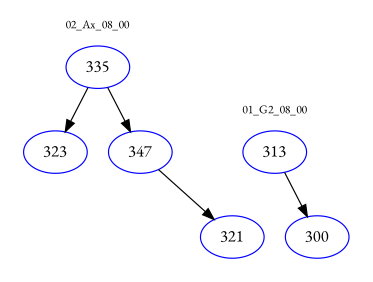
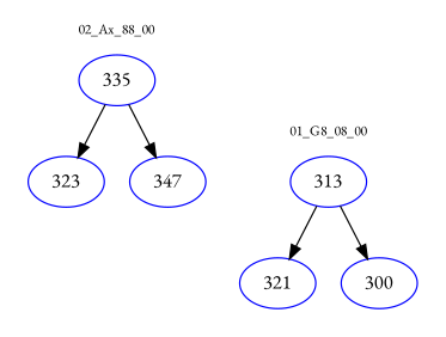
  digraph {
    fontname="EB Garamond"
    node [color=blue fontname="EB Garamond"]
    edge [color=black fontname="EB Garamond"]
    n1 [label=335]
    n2 [label=323]
    n3 [label=347]
    n4 [label=313]
    n5 [label=300]
    n6 [label=321]
    subgraph cluster_1 {
      color=white
      fontsize=10
-     label="02_Ax_08_00"
+     label="02_Ax_88_00"
      n1
      n2
      n3
    }
    subgraph cluster_2 {
      color=white
      fontsize=10
-     label="01_G2_08_00"
+     label="01_G8_08_00"
      n4
      n5
      n6
    }
    n1 -> n2
    n1 -> n3
    n4 -> n5
-   n3 -> n6
+   n4 -> n6
  }
